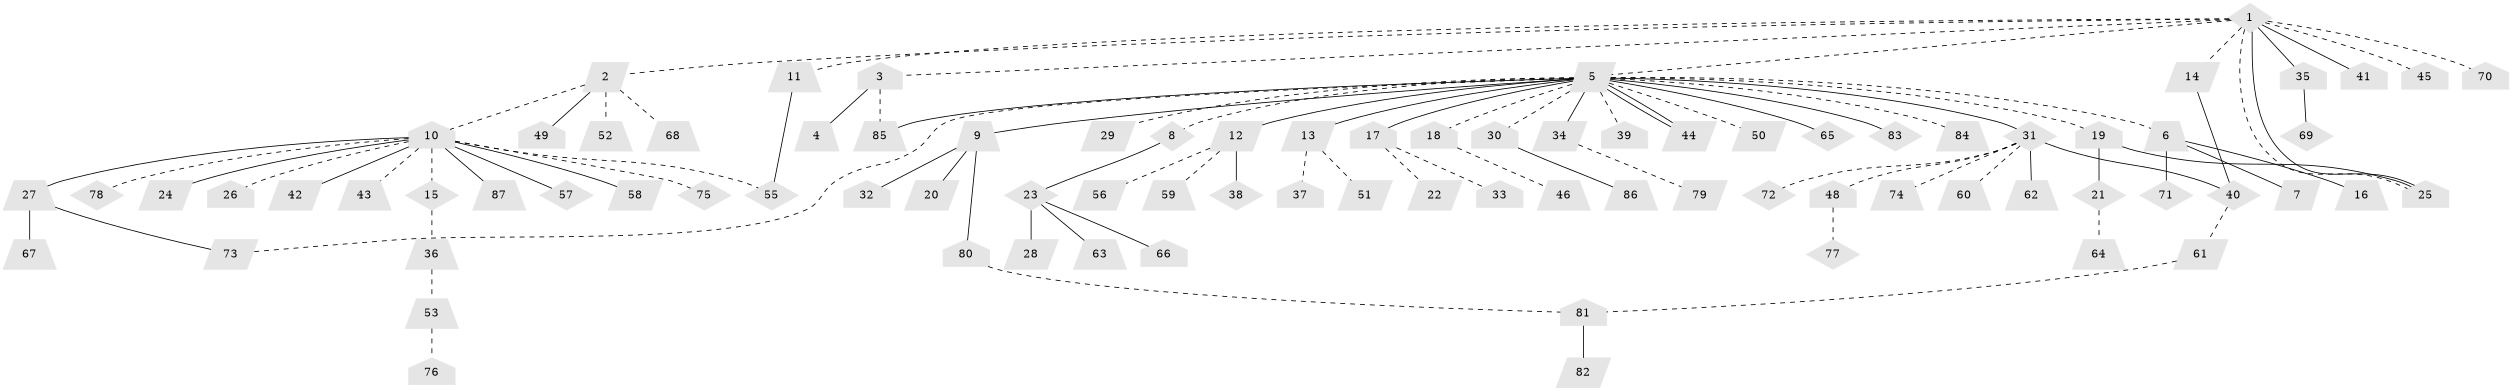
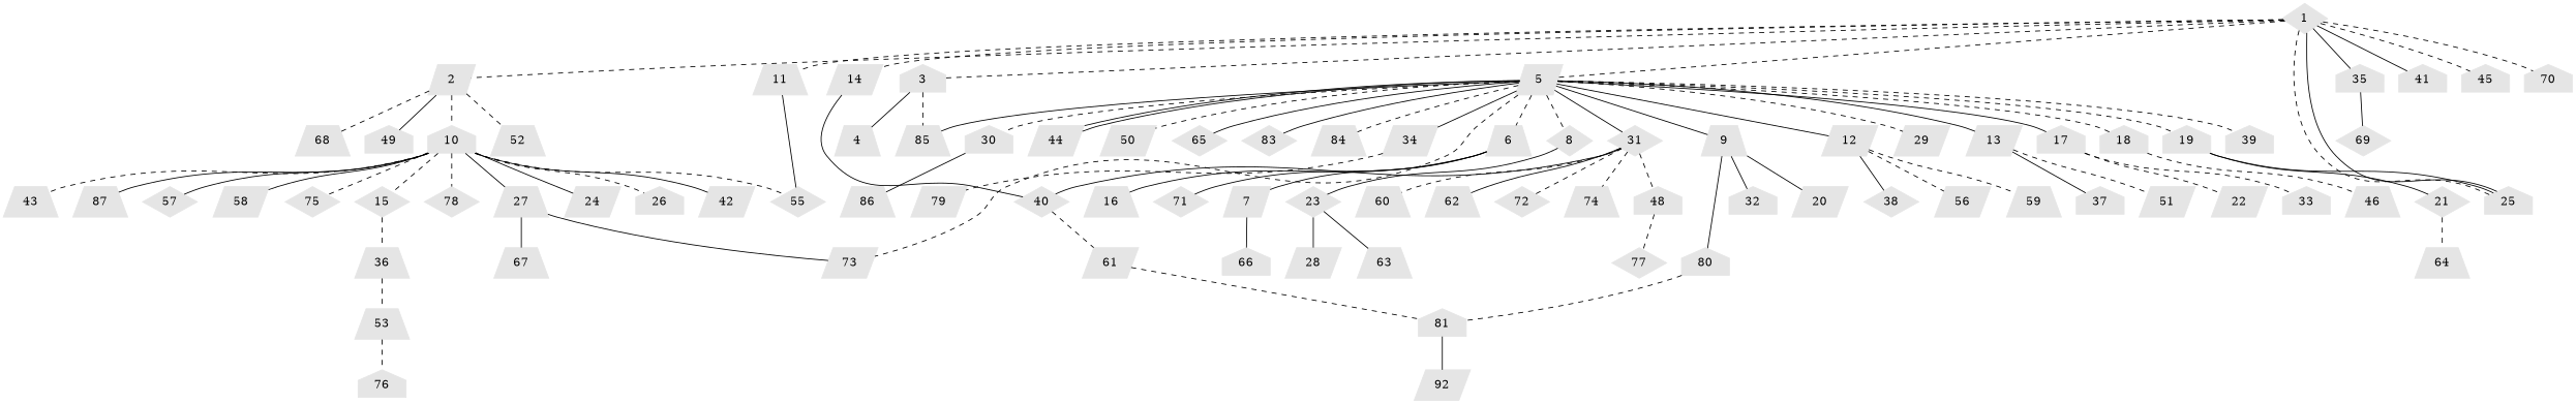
  graph {
    node [color=gray90 shape=trapezium style=filled]
    edge [style=dashed]
    1 [shape=diamond]
    2 [shape=parallelogram]
    3 [shape=house]
    5 [shape=parallelogram]
    11
    14 [shape=parallelogram]
    25 [shape=house]
    35 [shape=house]
    41 [shape=house]
    45 [shape=house]
    70 [shape=house]
    10 [shape=house]
    49 [shape=house]
    52
    68
    4
    85
    6
    8 [shape=diamond]
    9
    12 [shape=parallelogram]
    13 [shape=parallelogram]
    17 [shape=house]
    18 [shape=house]
    19 [shape=house]
    29 [shape=parallelogram]
    30 [shape=house]
    31 [shape=diamond]
    34 [shape=parallelogram]
    39 [shape=house]
    44 [shape=parallelogram]
    50 [shape=parallelogram]
    65 [shape=diamond]
    73 [shape=parallelogram]
    83 [shape=diamond]
    84
    55 [shape=diamond]
    40 [shape=diamond]
    69 [shape=diamond]
    15 [shape=diamond]
    24 [shape=parallelogram]
    26 [shape=house]
    27
    42 [shape=parallelogram]
    43
    n46 [label=87]
    57 [shape=diamond]
    58 [shape=parallelogram]
    75 [shape=diamond]
    78 [shape=diamond]
    7 [shape=parallelogram]
    16
    71 [shape=diamond]
    23 [shape=diamond]
    20 [shape=parallelogram]
    32 [shape=house]
    80 [shape=house]
    38 [shape=diamond]
    56 [shape=parallelogram]
    59
    37 [shape=house]
    51 [shape=parallelogram]
    22 [shape=parallelogram]
    33 [shape=house]
    46
    21 [shape=diamond]
    86
    48 [shape=house]
    60
    62
    72 [shape=diamond]
    74
    79 [shape=parallelogram]
    66 [shape=house]
    28 [shape=parallelogram]
    63
    81 [shape=house]
    36
    67
    61 [shape=parallelogram]
    53
    64
    77 [shape=diamond]
    76 [shape=house]
-   82 [shape=parallelogram]
+   82 [shape=parallelogram label=92]
    1 -- 2
    1 -- 3
    1 -- 5
    1 -- 11
    1 -- 14
    1 -- 25
    1 -- 25 [style=solid]
    1 -- 35 [style=solid]
    1 -- 41 [style=solid]
    1 -- 45
    1 -- 70
    2 -- 10
    2 -- 49 [style=solid]
    2 -- 52
    2 -- 68
    3 -- 4 [style=solid]
    3 -- 85
    5 -- 85 [style=solid]
    5 -- 6
    5 -- 8
    5 -- 9 [style=solid]
    5 -- 12 [style=solid]
    5 -- 13 [style=solid]
    5 -- 17 [style=solid]
    5 -- 18
    5 -- 19
    5 -- 29
    5 -- 30
    5 -- 31 [style=solid]
    5 -- 34 [style=solid]
    5 -- 39
    5 -- 44 [style=solid]
    5 -- 44 [style=solid]
    5 -- 50
    5 -- 65 [style=solid]
    5 -- 73
    5 -- 83 [style=solid]
    5 -- 84
    11 -- 55 [style=solid]
    14 -- 40 [style=solid]
    35 -- 69 [style=solid]
    10 -- 55
    10 -- 15
    10 -- 24 [style=solid]
    10 -- 26
    10 -- 27 [style=solid]
    10 -- 42 [style=solid]
    10 -- 43
    10 -- n46 [style=solid]
    10 -- 57 [style=solid]
    10 -- 58 [style=solid]
    10 -- 75
    10 -- 78
    6 -- 7 [style=solid]
    6 -- 16 [style=solid]
    6 -- 71 [style=solid]
    8 -- 23 [style=solid]
    9 -- 20 [style=solid]
    9 -- 32 [style=solid]
    9 -- 80 [style=solid]
    12 -- 38 [style=solid]
    12 -- 56
    12 -- 59
-   13 -- 37
+   13 -- 37 [style=solid]
    13 -- 51
    17 -- 22
    17 -- 33
    18 -- 46
    19 -- 25 [style=solid]
    19 -- 21 [style=solid]
    30 -- 86 [style=solid]
    31 -- 40 [style=solid]
    31 -- 48
    31 -- 60
    31 -- 62 [style=solid]
    31 -- 72
    31 -- 74
    34 -- 79
    40 -- 61
    15 -- 36
    27 -- 73 [style=solid]
    27 -- 67 [style=solid]
-   23 -- 66 [style=solid]
+   7 -- 66 [style=solid]
    23 -- 28 [style=solid]
    23 -- 63 [style=solid]
    80 -- 81
    21 -- 64
    48 -- 77
    81 -- 82 [style=solid]
    36 -- 53
    61 -- 81
    53 -- 76
  }
